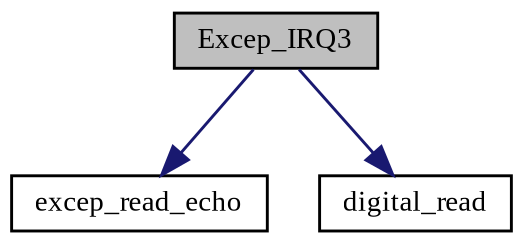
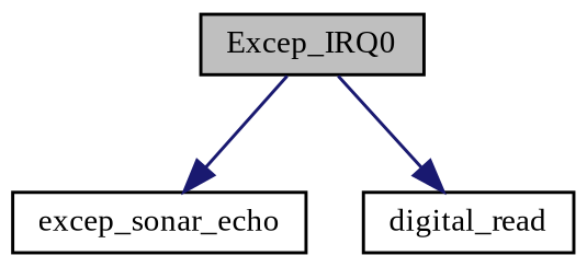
  digraph {
    fontname="Liberation Serif"
    rankdir=TB
    node [color=black fillcolor=white fontname="Liberation Serif" fontsize=10 shape=record style=filled]
    edge [color=midnightblue fontname="Liberation Serif" fontsize=10 labelfontname=Helvetica labelfontsize=10 style=solid]
-   n1 [fillcolor=grey75 fontcolor=black height=0.2 label=Excep_IRQ3 width=0.4]
-   n2 [height=0.2 label=excep_read_echo width=0.4]
+   n1 [fillcolor=grey75 fontcolor=black height=0.2 label=Excep_IRQ0 width=0.4]
+   n2 [height=0.2 label=excep_sonar_echo width=0.4]
    n3 [height=0.2 label=digital_read width=0.4]
    n1 -> n2
    n1 -> n3
  }
